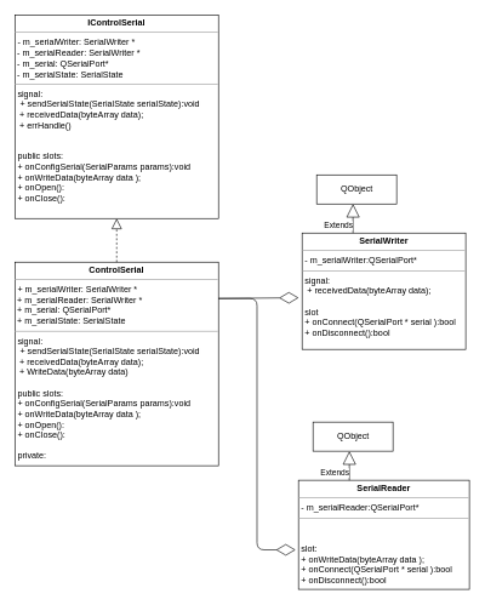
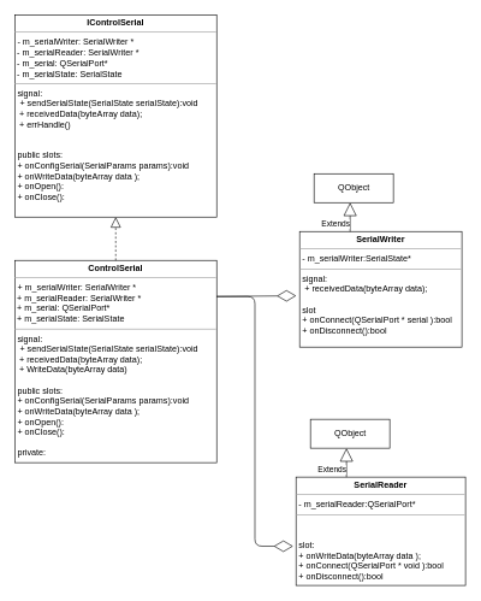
  <mxCell id="0" />
  <mxCell id="1" parent="0" />
- <mxCell id="2" value="&lt;p style=&quot;margin: 0px ; margin-top: 4px ; text-align: center&quot;&gt;&lt;b&gt;SerialReader&lt;/b&gt;&lt;/p&gt;&lt;hr size=&quot;1&quot;&gt;&lt;p style=&quot;margin: 0px ; margin-left: 4px&quot;&gt;- m_serialReader:QSerialPort*&amp;nbsp;&lt;/p&gt;&lt;hr size=&quot;1&quot;&gt;&lt;p style=&quot;margin: 0px ; margin-left: 4px&quot;&gt;&lt;br&gt;&lt;/p&gt;&lt;p style=&quot;margin: 0px ; margin-left: 4px&quot;&gt;&lt;br&gt;&lt;/p&gt;&lt;p style=&quot;margin: 0px 0px 0px 4px&quot;&gt;slot:&lt;/p&gt;&lt;p style=&quot;margin: 0px 0px 0px 4px&quot;&gt;+ onWriteData(byteArray data&amp;nbsp;&lt;span&gt;);&lt;/span&gt;&lt;/p&gt;&lt;p style=&quot;margin: 0px 0px 0px 4px&quot;&gt;+ onConnect(QSerialPort * serial&amp;nbsp;):bool&lt;/p&gt;&lt;p style=&quot;margin: 0px 0px 0px 4px&quot;&gt;+ onDisconnect():bool&lt;/p&gt;" style="verticalAlign=top;align=left;overflow=fill;fontSize=12;fontFamily=Helvetica;html=1;" vertex="1" parent="1"><mxGeometry x="410" y="660" width="235" height="150" as="geometry" /></mxCell>
+ <mxCell id="2" value="&lt;p style=&quot;margin: 0px ; margin-top: 4px ; text-align: center&quot;&gt;&lt;b&gt;SerialReader&lt;/b&gt;&lt;/p&gt;&lt;hr size=&quot;1&quot;&gt;&lt;p style=&quot;margin: 0px ; margin-left: 4px&quot;&gt;- m_serialReader:QSerialPort*&amp;nbsp;&lt;/p&gt;&lt;hr size=&quot;1&quot;&gt;&lt;p style=&quot;margin: 0px ; margin-left: 4px&quot;&gt;&lt;br&gt;&lt;/p&gt;&lt;p style=&quot;margin: 0px ; margin-left: 4px&quot;&gt;&lt;br&gt;&lt;/p&gt;&lt;p style=&quot;margin: 0px 0px 0px 4px&quot;&gt;slot:&lt;/p&gt;&lt;p style=&quot;margin: 0px 0px 0px 4px&quot;&gt;+ onWriteData(byteArray data&amp;nbsp;&lt;span&gt;);&lt;/span&gt;&lt;/p&gt;&lt;p style=&quot;margin: 0px 0px 0px 4px&quot;&gt;+ onConnect(QSerialPort * void&amp;nbsp;):bool&lt;/p&gt;&lt;p style=&quot;margin: 0px 0px 0px 4px&quot;&gt;+ onDisconnect():bool&lt;/p&gt;" style="verticalAlign=top;align=left;overflow=fill;fontSize=12;fontFamily=Helvetica;html=1;" vertex="1" parent="1"><mxGeometry x="410" y="660" width="235" height="150" as="geometry" /></mxCell>
  <mxCell id="3" value="Extends" style="endArrow=block;endSize=16;endFill=0;html=1;" edge="1" parent="1"><mxGeometry x="-0.5" y="20" width="160" relative="1" as="geometry"><mxPoint x="480" y="660" as="sourcePoint" /><mxPoint x="480" y="620" as="targetPoint" /><mxPoint as="offset" /></mxGeometry></mxCell>
  <mxCell id="4" value="QObject" style="html=1;" vertex="1" parent="1"><mxGeometry x="430" y="580" width="110" height="40" as="geometry" /></mxCell>
  <mxCell id="5" value="&lt;p style=&quot;margin: 0px ; margin-top: 4px ; text-align: center&quot;&gt;&lt;b&gt;IControlSerial&lt;/b&gt;&lt;/p&gt;&lt;hr size=&quot;1&quot;&gt;&lt;p style=&quot;margin: 0px ; margin-left: 4px&quot;&gt;- m_serialWriter: SerialWriter *&lt;/p&gt;&amp;nbsp;- m_serialReader: SerialWriter *&lt;br&gt;&amp;nbsp;- m_serial: QSerialPort*&lt;br&gt;&amp;nbsp;- m_serialState: SerialState&lt;br&gt;&lt;hr size=&quot;1&quot;&gt;&lt;p style=&quot;margin: 0px ; margin-left: 4px&quot;&gt;signal:&lt;/p&gt;&lt;p style=&quot;margin: 0px ; margin-left: 4px&quot;&gt;&amp;nbsp;+ sendSerialState(SerialState serialState):void&lt;/p&gt;&amp;nbsp; + receivedData(byteArray data);&lt;br&gt;&amp;nbsp; + errHandle()&lt;br&gt;&lt;br&gt;&lt;p style=&quot;margin: 0px ; margin-left: 4px&quot;&gt;&lt;br&gt;&lt;/p&gt;&lt;p style=&quot;margin: 0px ; margin-left: 4px&quot;&gt;public slots:&lt;/p&gt;&lt;p style=&quot;margin: 0px ; margin-left: 4px&quot;&gt;+ onConfigSerial(SerialParams params):void&lt;/p&gt;&lt;p style=&quot;margin: 0px ; margin-left: 4px&quot;&gt;+ onWriteData(byteArray data&amp;nbsp;);&lt;br&gt;&lt;/p&gt;&lt;p style=&quot;margin: 0px ; margin-left: 4px&quot;&gt;+ onOpen():&lt;/p&gt;&lt;p style=&quot;margin: 0px ; margin-left: 4px&quot;&gt;+ onClose():&lt;/p&gt;&lt;p style=&quot;margin: 0px ; margin-left: 4px&quot;&gt;&lt;br&gt;&lt;/p&gt;&lt;p style=&quot;margin: 0px ; margin-left: 4px&quot;&gt;&lt;br&gt;&lt;/p&gt;" style="verticalAlign=top;align=left;overflow=fill;fontSize=12;fontFamily=Helvetica;html=1;" vertex="1" parent="1"><mxGeometry x="20" y="20" width="280" height="280" as="geometry" /></mxCell>
- <mxCell id="6" value="&lt;p style=&quot;margin: 0px ; margin-top: 4px ; text-align: center&quot;&gt;&lt;b&gt;SerialWriter&lt;/b&gt;&lt;/p&gt;&lt;hr size=&quot;1&quot;&gt;&lt;p style=&quot;margin: 0px ; margin-left: 4px&quot;&gt;- m_serialWriter:QSerialPort*&amp;nbsp;&lt;/p&gt;&lt;hr size=&quot;1&quot;&gt;&lt;p style=&quot;margin: 0px ; margin-left: 4px&quot;&gt;signal:&lt;/p&gt;&lt;p style=&quot;margin: 0px ; margin-left: 4px&quot;&gt;&amp;nbsp;+ receivedData(byteArray data);&lt;/p&gt;&lt;p style=&quot;margin: 0px ; margin-left: 4px&quot;&gt;&lt;br&gt;&lt;/p&gt;&lt;p style=&quot;margin: 0px ; margin-left: 4px&quot;&gt;slot&lt;/p&gt;&lt;p style=&quot;margin: 0px ; margin-left: 4px&quot;&gt;+ onConnect(QSerialPort * serial&amp;nbsp;&lt;span&gt;):bool&lt;/span&gt;&lt;/p&gt;&lt;p style=&quot;margin: 0px ; margin-left: 4px&quot;&gt;+ onDisconnect():bool&lt;/p&gt;&lt;p style=&quot;margin: 0px ; margin-left: 4px&quot;&gt;&lt;br&gt;&lt;/p&gt;" style="verticalAlign=top;align=left;overflow=fill;fontSize=12;fontFamily=Helvetica;html=1;" vertex="1" parent="1"><mxGeometry x="415" y="320" width="225" height="160" as="geometry" /></mxCell>
+ <mxCell id="6" value="&lt;p style=&quot;margin: 0px ; margin-top: 4px ; text-align: center&quot;&gt;&lt;b&gt;SerialWriter&lt;/b&gt;&lt;/p&gt;&lt;hr size=&quot;1&quot;&gt;&lt;p style=&quot;margin: 0px ; margin-left: 4px&quot;&gt;- m_serialWriter:SerialState*&amp;nbsp;&lt;/p&gt;&lt;hr size=&quot;1&quot;&gt;&lt;p style=&quot;margin: 0px ; margin-left: 4px&quot;&gt;signal:&lt;/p&gt;&lt;p style=&quot;margin: 0px ; margin-left: 4px&quot;&gt;&amp;nbsp;+ receivedData(byteArray data);&lt;/p&gt;&lt;p style=&quot;margin: 0px ; margin-left: 4px&quot;&gt;&lt;br&gt;&lt;/p&gt;&lt;p style=&quot;margin: 0px ; margin-left: 4px&quot;&gt;slot&lt;/p&gt;&lt;p style=&quot;margin: 0px ; margin-left: 4px&quot;&gt;+ onConnect(QSerialPort * serial&amp;nbsp;&lt;span&gt;):bool&lt;/span&gt;&lt;/p&gt;&lt;p style=&quot;margin: 0px ; margin-left: 4px&quot;&gt;+ onDisconnect():bool&lt;/p&gt;&lt;p style=&quot;margin: 0px ; margin-left: 4px&quot;&gt;&lt;br&gt;&lt;/p&gt;" style="verticalAlign=top;align=left;overflow=fill;fontSize=12;fontFamily=Helvetica;html=1;" vertex="1" parent="1"><mxGeometry x="415" y="320" width="225" height="160" as="geometry" /></mxCell>
  <mxCell id="7" value="Extends" style="endArrow=block;endSize=16;endFill=0;html=1;" edge="1" parent="1"><mxGeometry x="-0.5" y="20" width="160" relative="1" as="geometry"><mxPoint x="485" y="320" as="sourcePoint" /><mxPoint x="485" y="280" as="targetPoint" /><mxPoint as="offset" /></mxGeometry></mxCell>
  <mxCell id="8" value="QObject" style="html=1;" vertex="1" parent="1"><mxGeometry x="435" y="240" width="110" height="40" as="geometry" /></mxCell>
  <mxCell id="9" value="&lt;p style=&quot;margin: 0px ; margin-top: 4px ; text-align: center&quot;&gt;&lt;b&gt;ControlSerial&lt;/b&gt;&lt;/p&gt;&lt;hr size=&quot;1&quot;&gt;&lt;p style=&quot;margin: 0px ; margin-left: 4px&quot;&gt;+ m_serialWriter: SerialWriter *&lt;/p&gt;&amp;nbsp;+ m_serialReader: SerialWriter *&lt;br&gt;&amp;nbsp;+ m_serial: QSerialPort*&lt;br&gt;&amp;nbsp;+ m_serialState: SerialState&lt;br&gt;&lt;hr size=&quot;1&quot;&gt;&lt;p style=&quot;margin: 0px ; margin-left: 4px&quot;&gt;signal:&lt;/p&gt;&lt;p style=&quot;margin: 0px ; margin-left: 4px&quot;&gt;&amp;nbsp;+ sendSerialState(SerialState serialState):void&lt;/p&gt;&amp;nbsp; + receivedData(byteArray data);&lt;br&gt;&amp;nbsp; + WriteData(byteArray data)&lt;br&gt;&lt;p style=&quot;margin: 0px ; margin-left: 4px&quot;&gt;&lt;br&gt;&lt;/p&gt;&lt;p style=&quot;margin: 0px ; margin-left: 4px&quot;&gt;public slots:&lt;/p&gt;&lt;p style=&quot;margin: 0px ; margin-left: 4px&quot;&gt;+ onConfigSerial(SerialParams params):void&lt;/p&gt;&lt;p style=&quot;margin: 0px ; margin-left: 4px&quot;&gt;+ onWriteData(byteArray data&amp;nbsp;);&lt;br&gt;&lt;/p&gt;&lt;p style=&quot;margin: 0px ; margin-left: 4px&quot;&gt;+ onOpen():&lt;/p&gt;&lt;p style=&quot;margin: 0px ; margin-left: 4px&quot;&gt;+ onClose():&lt;br&gt;&lt;/p&gt;&lt;p style=&quot;margin: 0px ; margin-left: 4px&quot;&gt;&lt;br&gt;&lt;/p&gt;&lt;p style=&quot;margin: 0px ; margin-left: 4px&quot;&gt;private:&lt;/p&gt;&lt;p style=&quot;margin: 0px ; margin-left: 4px&quot;&gt;&lt;br&gt;&lt;/p&gt;&lt;p style=&quot;margin: 0px ; margin-left: 4px&quot;&gt;&lt;br&gt;&lt;/p&gt;" style="verticalAlign=top;align=left;overflow=fill;fontSize=12;fontFamily=Helvetica;html=1;" vertex="1" parent="1"><mxGeometry x="20" y="360" width="280" height="280" as="geometry" /></mxCell>
  <mxCell id="10" value="" style="endArrow=block;dashed=1;endFill=0;endSize=12;html=1;entryX=0.5;entryY=1;entryDx=0;entryDy=0;exitX=0.5;exitY=0;exitDx=0;exitDy=0;" edge="1" parent="1" source="9" target="5"><mxGeometry width="160" relative="1" as="geometry"><mxPoint x="80" y="350" as="sourcePoint" /><mxPoint x="240" y="350" as="targetPoint" /></mxGeometry></mxCell>
  <mxCell id="11" value="" style="endArrow=diamondThin;endFill=0;endSize=24;html=1;entryX=-0.021;entryY=0.556;entryDx=0;entryDy=0;entryPerimeter=0;" edge="1" parent="1" target="6"><mxGeometry width="160" relative="1" as="geometry"><mxPoint x="300" y="410" as="sourcePoint" /><mxPoint x="380" y="410" as="targetPoint" /><Array as="points" /></mxGeometry></mxCell>
  <mxCell id="12" value="" style="endArrow=diamondThin;endFill=0;endSize=24;html=1;entryX=-0.017;entryY=0.638;entryDx=0;entryDy=0;entryPerimeter=0;edgeStyle=elbowEdgeStyle;" edge="1" parent="1" target="2"><mxGeometry width="160" relative="1" as="geometry"><mxPoint x="300" y="410" as="sourcePoint" /><mxPoint x="460" y="410" as="targetPoint" /></mxGeometry></mxCell>
